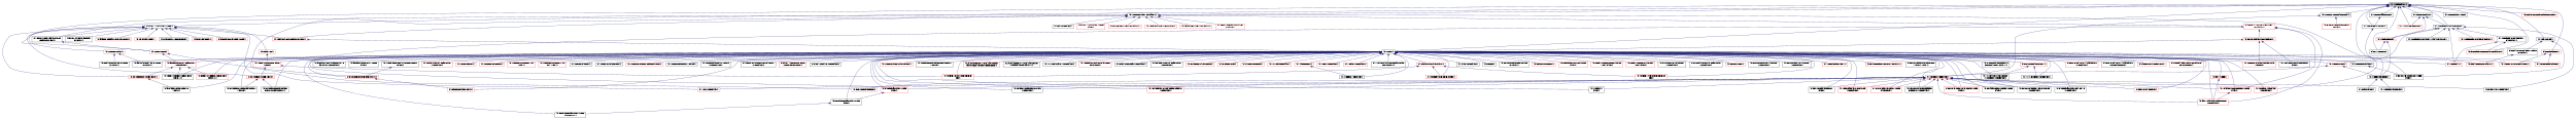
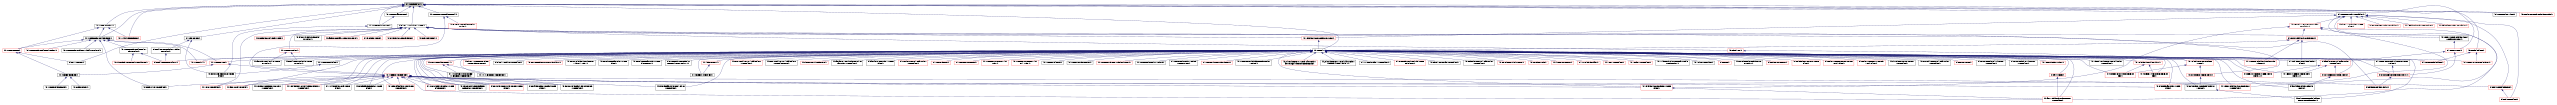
  digraph {
    node [color=red fillcolor=white fontname=Helvetica fontsize=10 shape=record style=filled]
    edge [color=midnightblue dir=back fontname=Helvetica fontsize=10 labelfontname=Helvetica labelfontsize=10 style=solid]
    n1 [color=black fillcolor=grey75 fontcolor=black height=0.2 label="itkImageRegion.h" width=0.4]
    n2 [color=black height=0.2 label="itkImage.h" width=0.4]
    n3 [color=black height=0.2 label="itkImageFileReader.h" width=0.4]
    n4 [color=black height=0.2 label="itkBinaryMorphologyImage.h" width=0.4]
    n5 [height=0.2 label="itkVectorImage.h" width=0.4]
    n6 [color=black height=0.2 label="itkImageBoundaryCondition.h" width=0.4]
    n7 [color=black height=0.2 label="itkImageBufferRange.h" width=0.4]
    n8 [color=black height=0.2 label="itkImageRegionRange.h" width=0.4]
    n9 [color=black height=0.2 label="itkImageIORegion.h" width=0.4]
    n10 [color=black height=0.2 label="itkRawImageIO.h" width=0.4]
    n11 [color=black height=0.2 label="itkImageRegionSplitterBase.h" width=0.4]
    n12 [height=0.2 label="itkThreadedImageRegionPartitioner.h" width=0.4]
    n13 [height=0.2 label="itkMultiThreaderBase.h" width=0.4]
    n14 [color=black height=0.2 label="itkImageSeriesWriter.h" width=0.4]
    n15 [color=black height=0.2 label="itkImageToImageFilterDetail.h" width=0.4]
    n16 [color=black height=0.2 label="itkIndexRange.h" width=0.4]
    n17 [height=0.2 label="itkRegionConstrainedSubsampler.h" width=0.4]
    n18 [height=0.2 label="itkSpatialObject.h" width=0.4]
    n19 [color=black height=0.2 label="itkAdaptiveHistogramEqualization\lImageFilter.h" width=0.4]
    n20 [height=0.2 label="itkBSplineBaseTransform.h" width=0.4]
    n21 [color=black height=0.2 label="itkBSplineControlPointImage\lFunction.h" width=0.4]
    n22 [height=0.2 label="itkBinaryImageToLevelSet\lImageAdaptorBase.h" width=0.4]
    n23 [color=black height=0.2 label="itkBlockMatchingImageFilter.h" width=0.4]
    n24 [height=0.2 label="itkComplexToComplex1DFFTImage\lFilter.h" width=0.4]
    n25 [color=black height=0.2 label="itkConfidenceConnectedImage\lFilter.h" width=0.4]
    n26 [height=0.2 label="itkConnectedComponentAlgorithm.h" width=0.4]
    n27 [height=0.2 label="itkImageToNeighborhoodSample\lAdaptor.h" width=0.4]
    n28 [color=black height=0.2 label="itkMaskFeaturePointSelection\lFilter.h" width=0.4]
    n29 [color=black height=0.2 label="itkConstNeighborhoodIterator\lWithOnlyIndex.h" width=0.4]
    n30 [color=black height=0.2 label="itkContourDirectedMeanDistance\lImageFilter.h" width=0.4]
    n31 [height=0.2 label="itkDefaultImageToImageMetric\lTraitsv4.h" width=0.4]
    n32 [color=black height=0.2 label="itkDiscreteGaussianDerivative\lImageFilter.h" width=0.4]
    n33 [height=0.2 label="itkDiscreteGaussianImage\lFilter.h" width=0.4]
    n34 [color=black height=0.2 label="itkFFTDiscreteGaussianImage\lFilter.h" width=0.4]
    n35 [color=black height=0.2 label="itkFFTDiscreteGaussianImage\lFilterFactory.h" width=0.4]
    n36 [height=0.2 label="itkDisplacementFieldTransform.h" width=0.4]
    n37 [height=0.2 label="itkObjectToObjectMetric.h" width=0.4]
    n38 [color=black height=0.2 label="itkEuclideanDistancePoint\lMetric.h" width=0.4]
    n39 [color=black height=0.2 label="itkExpectationBasedPoint\lSetToPointSetMetricv4.h" width=0.4]
    n40 [height=0.2 label="itkFFTImageFilterFactory.h" width=0.4]
    n41 [color=black height=0.2 label="itkVnlHalfHermitianToReal\lInverseFFTImageFilter.h" width=0.4]
    n42 [color=black height=0.2 label="itkVnlInverseFFTImageFilter.h" width=0.4]
    n43 [height=0.2 label="itkFastMarchingTraits.h" width=0.4]
    n44 [height=0.2 label="itkFastMarchingUpwindGradient\lImageFilter.h" width=0.4]
    n45 [color=black height=0.2 label="itkFastMarchingUpwindGradient\lImageFilterBase.h" width=0.4]
    n46 [height=0.2 label="itkFlatStructuringElement.h" width=0.4]
-   n47 [height=0.2 label="itkFloodFilledFunctionConditional\lConstIterator.h" width=0.4]
    n48 [height=0.2 label="itkGPUImage.h" width=0.4]
    n49 [height=0.2 label="itkGPUNeighborhoodOperator\lImageFilter.h" width=0.4]
    n50 [color=black height=0.2 label="itkGaussianDerivativeImage\lFunction.h" width=0.4]
    n51 [color=black height=0.2 label="itkGradientMagnitudeRecursive\lGaussianImageFilter.h" width=0.4]
    n52 [height=0.2 label="itkGradientRecursiveGaussian\lImageFilter.h" width=0.4]
    n53 [color=black height=0.2 label="itkPointSetToImageRegistration\lMethod.h" width=0.4]
    n54 [color=black height=0.2 label="itkPointSetToSpatialObject\lDemonsRegistration.h" width=0.4]
    n55 [color=black height=0.2 label="itkVectorImageToImageMetric\lTraitsv4.h" width=0.4]
    n56 [color=black height=0.2 label="itkGradientVectorFlowImage\lFilter.h" width=0.4]
    n57 [color=black height=0.2 label="itkHardConnectedComponent\lImageFilter.h" width=0.4]
    n58 [height=0.2 label="itkHessianRecursiveGaussian\lImageFilter.h" width=0.4]
    n59 [height=0.2 label="itkImageAdaptor.h" width=0.4]
    n60 [height=0.2 label="itkImageConstIterator.h" width=0.4]
    n61 [height=0.2 label="itkImageConstIteratorWith\lIndex.h" width=0.4]
    n62 [height=0.2 label="itkImageConstIteratorWith\lOnlyIndex.h" width=0.4]
    n63 [color=black height=0.2 label="itkImageDuplicator.h" width=0.4]
    n64 [color=black height=0.2 label="itkImageKernelOperator.h" width=0.4]
    n65 [height=0.2 label="itkImageMomentsCalculator.h" width=0.4]
    n66 [height=0.2 label="itkImagePCAShapeModelEstimator.h" width=0.4]
    n67 [color=black height=0.2 label="itkImageRegistrationMethod.h" width=0.4]
    n68 [color=black height=0.2 label="itkImageRegistrationMethod\lImageSource.h" width=0.4]
    n69 [height=0.2 label="itkImageSink.h" width=0.4]
    n70 [height=0.2 label="itkImageSource.h" width=0.4]
    n71 [height=0.2 label="itkMaskedFFTNormalizedCorrelation\lImageFilter.h" width=0.4]
-   n72 [color=black height=0.2 label="itkImageSink\lFilter.h" width=0.4]
+   n72 [color=black height=0.2 label="itkMultiLabelSTAPLEImage\lFilter.h" width=0.4]
    n73 [height=0.2 label="itkNeighborhoodOperatorImage\lFilter.h" width=0.4]
-   n74 [color=black height=0.2 label="itkFFTImageFilterFactory\lFilter.h" width=0.4]
+   n74 [color=black height=0.2 label="itkSobelEdgeDetectionImage\lFilter.h" width=0.4]
    n75 [height=0.2 label="itkVectorGradientMagnitude\lImageFilter.h" width=0.4]
-   n76 [height=0.2 label="itkImageToVideoFilter\lImageFilter.h" width=0.4]
+   n76 [height=0.2 label="itkVectorNeighborhoodOperator\lImageFilter.h" width=0.4]
    n77 [height=0.2 label="itkVoronoiSegmentationImage\lFilterBase.h" width=0.4]
    n78 [color=black height=0.2 label="itkZeroCrossingBasedEdge\lDetectionImageFilter.h" width=0.4]
    n79 [height=0.2 label="itkImageSpatialObject.h" width=0.4]
    n80 [height=0.2 label="itkImageToListSampleAdaptor.h" width=0.4]
    n81 [color=black height=0.2 label="itkImageToPathFilter.h" width=0.4]
    n82 [color=black height=0.2 label="itkImageToSpatialObjectRegistration\lMethod.h" width=0.4]
    n83 [color=black height=0.2 label="itkImageToVideoFilter.h" width=0.4]
    n84 [color=black height=0.2 label="itkImageVectorOptimizerParameters\lHelper.h" width=0.4]
    n85 [height=0.2 label="itkJointHistogramMutualInformation\lComputeJointPDFThreaderBase.h" width=0.4]
    n86 [color=black height=0.2 label="itkJointHistogramMutualInformation\lImageToImageMetricv4.h" width=0.4]
    n87 [color=black height=0.2 label="itkKLMRegionGrowImageFilter.h" width=0.4]
    n88 [height=0.2 label="itkKappaSigmaThresholdImage\lCalculator.h" width=0.4]
    n89 [color=black height=0.2 label="itkLabelMapToRGBImageFilter.h" width=0.4]
    n90 [color=black height=0.2 label="itkLaplacianRecursiveGaussian\lImageFilter.h" width=0.4]
    n91 [height=0.2 label="itkLevelSetEvolutionBase.h" width=0.4]
    n92 [height=0.2 label="itkLevelSetNode.h" width=0.4]
    n93 [height=0.2 label="itkLineConstIterator.h" width=0.4]
    n94 [height=0.2 label="itkMRASlabIdentifier.h" width=0.4]
    n95 [height=0.2 label="itkMalcolmSparseLevelSet\lImage.h" width=0.4]
    n96 [height=0.2 label="itkUpdateMalcolmSparseLevel\lSet.h" width=0.4]
    n97 [height=0.2 label="itkMeanImageFilter.h" width=0.4]
    n98 [height=0.2 label="itkMedianImageFilter.h" width=0.4]
    n99 [color=black height=0.2 label="itkMultiResolutionPDEDeformable\lRegistration.h" width=0.4]
    n100 [height=0.2 label="itkNeighborhoodAlgorithm.h" width=0.4]
-   n101 [height=0.2 label="itkUpdateShiSparseLevelSet.h" width=0.4]
    n102 [height=0.2 label="itkUpdateWhitakerSparseLevel\lSet.h" width=0.4]
    n103 [color=black height=0.2 label="itkNoiseImageFilter.h" width=0.4]
-   n104 [color=black height=0.2 label="itkOctree.h" width=0.4]
+   n104 [height=0.2 label="itkOctree.h" width=0.4]
    n105 [color=black height=0.2 label="itkPCAShapeSignedDistance\lFunction.h" width=0.4]
    n106 [height=0.2 label="itkPathConstIterator.h" width=0.4]
    n107 [height=0.2 label="itkRelabelComponentImage\lFilter.h" width=0.4]
    n108 [height=0.2 label="itkScalarImageToCooccurrence\lMatrixFilter.h" width=0.4]
    n109 [height=0.2 label="itkScalarImageToRunLength\lMatrixFilter.h" width=0.4]
    n110 [color=black height=0.2 label="itkSimpleContourExtractor\lImageFilter.h" width=0.4]
    n111 [color=black height=0.2 label="itkSmoothingRecursiveGaussian\lImageFilter.h" width=0.4]
    n112 [height=0.2 label="itkSparseImage.h" width=0.4]
    n113 [color=black height=0.2 label="itkTensorFractionalAnisotropy\lImageFilter.h" width=0.4]
    n114 [color=black height=0.2 label="itkTensorRelativeAnisotropy\lImageFilter.h" width=0.4]
    n115 [height=0.2 label="itkVideoStream.h" width=0.4]
    n116 [height=0.2 label="itkWatershedBoundary.h" width=0.4]
    n117 [color=black height=0.2 label="itkIOTestHelper.h" width=0.4]
    n118 [color=black height=0.2 label="itkImageSeriesReader.h" width=0.4]
    n119 [height=0.2 label="itkPointSetToImageMetric.h" width=0.4]
    n120 [height=0.2 label="itkPointSetToPointSetMetric.h" width=0.4]
    n121 [height=0.2 label="itkWarpImageFilter.h" width=0.4]
    n122 [color=black height=0.2 label="itkBinaryThresholdSpatial\lFunction.h" width=0.4]
    n123 [height=0.2 label="itkGTestTypedefsAndConstructors.h" width=0.4]
    n124 [height=0.2 label="itkImageFunction.h" width=0.4]
    n125 [height=0.2 label="itkLabelMap.h" width=0.4]
    n126 [height=0.2 label="itkLevelSetImage.h" width=0.4]
    n127 [height=0.2 label="itkNeighborhoodAccessorFunctor.h" width=0.4]
-   n128 [color=black height=0.2 label="itkOrientationAdapterBase.h" width=0.4]
+   n128 [height=0.2 label="itkOrientationAdapterBase.h" width=0.4]
    n129 [height=0.2 label="itkParametricPath.h" width=0.4]
    n130 [height=0.2 label="itkSpecialCoordinatesImage.h" width=0.4]
    n131 [color=black height=0.2 label="itkVectorImageNeighborhood\lAccessorFunctor.h" width=0.4]
    n132 [height=0.2 label="itkPadImageFilterBase.h" width=0.4]
-   n133 [color=black height=0.2 label="itkPadImageFilter.h" width=0.4]
+   n133 [height=0.2 label="itkPadImageFilter.h" width=0.4]
    n134 [height=0.2 label="itkBinaryMorphologyImage\lFilter.h" width=0.4]
    n135 [height=0.2 label="itkConstantBoundaryCondition.h" width=0.4]
    n136 [height=0.2 label="itkNeighborhoodInnerProduct.h" width=0.4]
    n137 [height=0.2 label="itkPeriodicBoundaryCondition.h" width=0.4]
-   n138 [height=0.2 label="itkVectorNeighborhoodInner\lProduct.h" width=0.4]
    n139 [height=0.2 label="itkZeroFluxNeumannBoundary\lCondition.h" width=0.4]
    n140 [color=black height=0.2 label="itkContourExtractor2DImage\lFilter.h" width=0.4]
    n141 [height=0.2 label="itkImageIOBase.h" width=0.4]
    n142 [color=black height=0.2 label="itkStreamingImageFilter.h" width=0.4]
    n143 [height=0.2 label="itkImageRegionSplitterDirection.h" width=0.4]
    n144 [color=black height=0.2 label="itkImageRegionSplitterMultidimensional.h" width=0.4]
    n145 [color=black height=0.2 label="itkImageRegionSplitterSlow\lDimension.h" width=0.4]
    n146 [height=0.2 label="itkImageToImageFilter.h" width=0.4]
    n147 [height=0.2 label="itkExtractImageFilterRegion\lCopier.h" width=0.4]
    n148 [color=black height=0.2 label="itkBSplineInterpolationWeight\lFunction.h" width=0.4]
    n149 [height=0.2 label="itkConstNeighborhoodIterator.h" width=0.4]
    n1 -> n2
-   n1 -> n3
    n1 -> n4
    n1 -> n5
    n1 -> n6
    n1 -> n7
    n1 -> n8
    n1 -> n9
    n1 -> n10
    n1 -> n11
-   n1 -> n12
    n1 -> n13
    n1 -> n14
    n1 -> n15
    n1 -> n16
    n1 -> n17
    n1 -> n18
    n2 -> n19
    n2 -> n20
    n2 -> n21
    n2 -> n22
    n2 -> n23
    n2 -> n24
    n2 -> n25
    n2 -> n26
    n2 -> n27
    n2 -> n28
    n2 -> n29
    n2 -> n30
    n2 -> n31
    n2 -> n32
    n2 -> n33
    n2 -> n34
    n2 -> n35
    n2 -> n36
    n2 -> n37
    n2 -> n38
    n2 -> n39
    n2 -> n40
    n2 -> n41
    n2 -> n42
    n2 -> n43
    n2 -> n44
    n2 -> n45
    n2 -> n46
-   n2 -> n47
    n2 -> n48
    n2 -> n49
    n2 -> n50
    n2 -> n51
    n2 -> n52
    n2 -> n53
    n2 -> n54
    n2 -> n55
    n2 -> n56
    n2 -> n57
    n2 -> n58
    n2 -> n59
    n2 -> n60
    n2 -> n61
    n2 -> n62
    n2 -> n63
    n2 -> n64
    n2 -> n65
    n2 -> n66
    n2 -> n67
    n2 -> n68
    n2 -> n69
    n2 -> n70
    n2 -> n71
    n2 -> n72
    n2 -> n73
    n2 -> n74
    n2 -> n75
    n2 -> n76
    n2 -> n77
    n2 -> n78
    n2 -> n79
    n2 -> n80
    n2 -> n81
    n2 -> n82
    n2 -> n83
    n2 -> n84
    n2 -> n85
    n2 -> n86
    n2 -> n87
    n2 -> n88
    n2 -> n89
    n2 -> n90
    n2 -> n91
    n2 -> n92
    n2 -> n93
    n2 -> n94
    n2 -> n95
    n2 -> n96
    n2 -> n97
    n2 -> n98
    n2 -> n99
    n2 -> n100
-   n2 -> n101
    n2 -> n102
    n2 -> n103
    n2 -> n104
    n2 -> n105
    n2 -> n106
    n2 -> n107
    n2 -> n108
    n2 -> n109
    n2 -> n110
    n2 -> n111
    n2 -> n112
    n2 -> n113
    n2 -> n114
    n2 -> n115
    n2 -> n116
    n3 -> n117
    n3 -> n118
    n4 -> n119
    n4 -> n120
    n4 -> n121
    n4 -> n122
    n4 -> n123
    n4 -> n124
    n4 -> n125
    n4 -> n126
    n4 -> n127
    n4 -> n128
    n4 -> n129
    n4 -> n130
    n4 -> n131
    n5 -> n36
    n5 -> n52
    n6 -> n76
    n6 -> n127
    n6 -> n131
    n6 -> n132
    n6 -> n133
    n6 -> n134
    n6 -> n135
    n6 -> n136
    n6 -> n137
-   n6 -> n138
    n6 -> n139
    n7 -> n8
    n8 -> n140
    n9 -> n11
    n9 -> n13
    n9 -> n141
    n11 -> n69
    n11 -> n70
    n11 -> n141
    n11 -> n142
    n11 -> n143
    n11 -> n144
    n11 -> n145
    n15 -> n146
    n15 -> n147
    n16 -> n140
    n16 -> n148
    n18 -> n65
    n18 -> n79
-   n33 -> n34
-   n34 -> n35
    n36 -> n37
    n40 -> n41
    n40 -> n42
    n48 -> n49
    n52 -> n31
    n52 -> n55
    n52 -> n120
    n70 -> n3
    n70 -> n146
    n73 -> n49
    n81 -> n140
    n84 -> n36
    n95 -> n96
    n95 -> n119
    n100 -> n96
-   n100 -> n101
    n100 -> n102
    n115 -> n83
    n119 -> n53
-   n119 -> n54
+   n53 -> n54
    n120 -> n38
    n124 -> n21
    n124 -> n50
    n125 -> n95
    n127 -> n2
    n131 -> n5
+   n132 -> n133
    n139 -> n33
    n139 -> n49
    n139 -> n73
    n139 -> n149
    n141 -> n3
    n141 -> n10
    n145 -> n12
-   n145 -> n69
+   n145 -> n20
    n146 -> n24
    n146 -> n25
    n146 -> n30
    n146 -> n32
    n146 -> n33
    n146 -> n43
    n146 -> n49
    n146 -> n57
    n146 -> n71
    n146 -> n72
    n146 -> n73
    n146 -> n74
    n146 -> n75
    n146 -> n76
    n146 -> n77
    n146 -> n78
    n146 -> n121
    n146 -> n132
    n146 -> n142
    n148 -> n20
    n149 -> n2
    n149 -> n27
    n149 -> n28
  }
